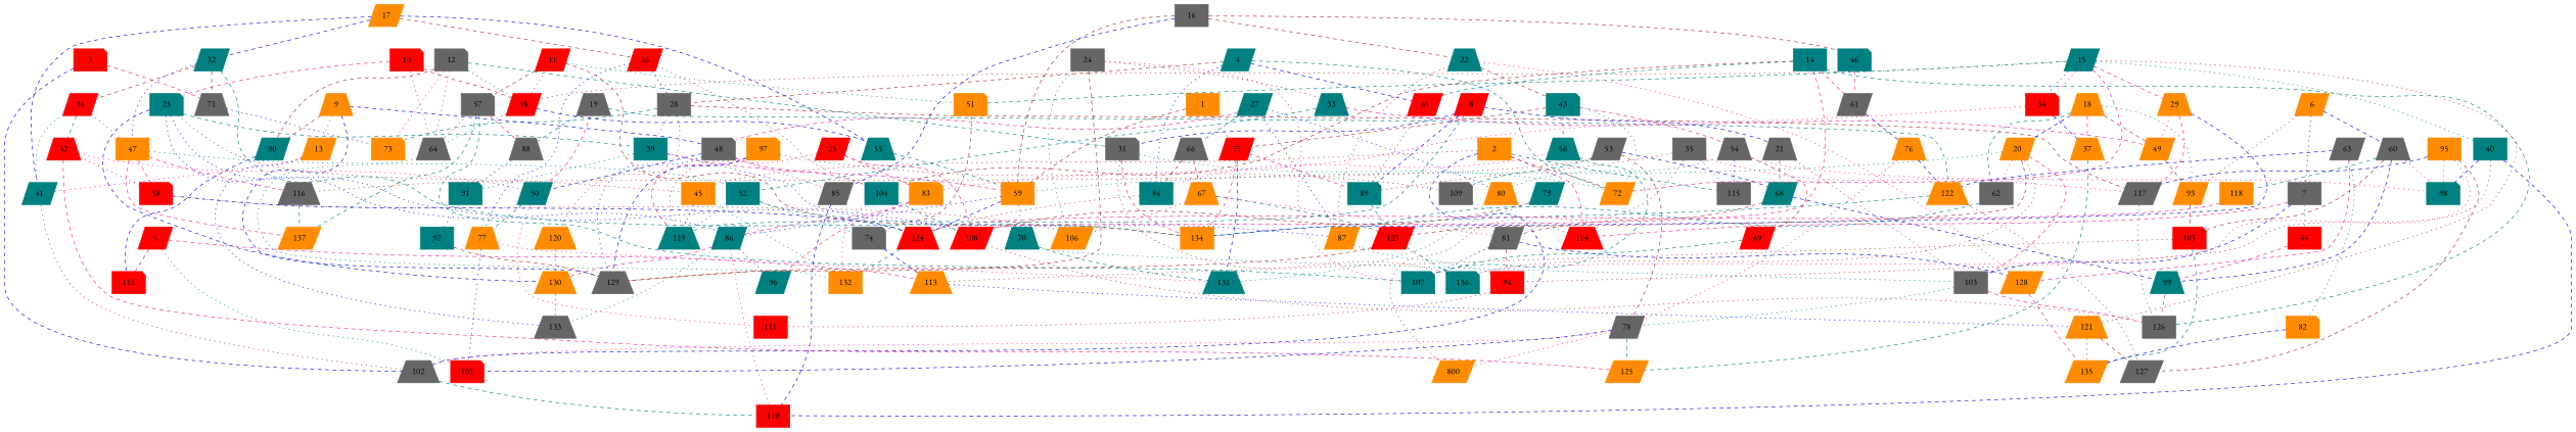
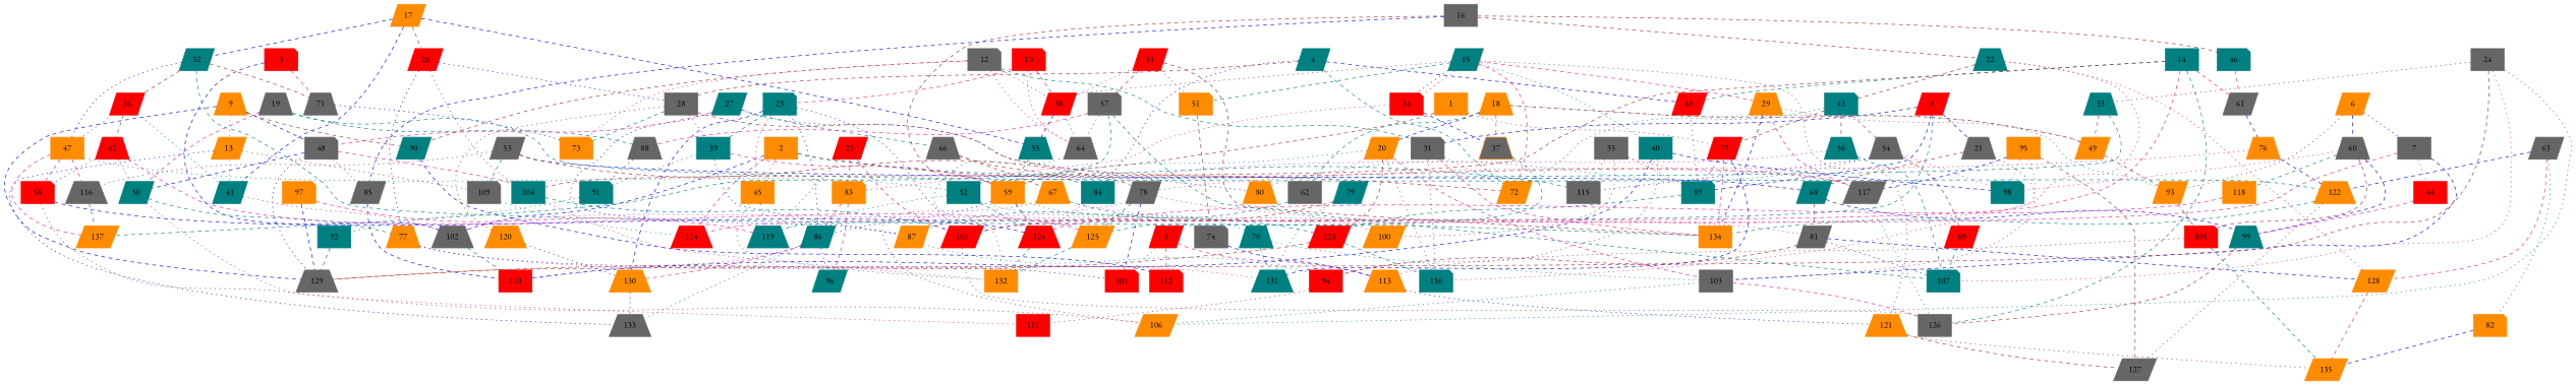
  graph {
    fontname="EB Garamond"
    node [color=darkorange fontname="EB Garamond" shape=parallelogram style=filled]
    edge [color=brown fontname="EB Garamond" style=dashed]
    1 [shape=box]
    59 [shape=box]
    75 [color=red]
    86 [color=teal]
    124 [color=red shape=trapezium]
    70 [color=teal shape=trapezium]
    89 [color=teal shape=note]
    134 [shape=box]
    131 [color=teal shape=trapezium]
    2 [shape=box]
    45 [shape=box]
    72
    102 [color=gray40 shape=trapezium]
    114 [color=red shape=trapezium]
    115 [color=gray40 shape=box]
    19 [color=gray40 shape=trapezium]
    50 [color=teal]
    88 [color=gray40 shape=trapezium]
    122 [shape=trapezium]
    119 [color=teal shape=trapezium]
    132 [shape=box]
    110 [color=red shape=box]
    3 [color=red shape=note]
    71 [color=gray40 shape=trapezium]
    73 [shape=note]
    4 [color=teal]
    28 [color=gray40 shape=box]
    65 [color=red]
    84 [color=teal shape=box]
    39 [color=teal shape=box]
    117 [color=gray40]
    120 [shape=trapezium]
    5 [color=red]
    101 [color=red shape=note]
    112 [color=red shape=note]
    113 [shape=trapezium]
    121 [shape=trapezium]
    7 [color=gray40 shape=box]
    6
    60 [color=gray40 shape=trapezium]
    93
    44 [color=red shape=box]
    103 [color=gray40 shape=box]
    98 [color=teal shape=note]
    99 [color=teal shape=trapezium]
    105 [color=red shape=note]
    118 [shape=box]
    126 [color=gray40 shape=box]
    106
    8 [color=red]
    21 [color=gray40 shape=trapezium]
    31 [color=gray40 shape=note]
    68 [color=teal]
    136 [color=teal shape=note]
    123 [color=red]
    9 [shape=trapezium]
    13
    48 [color=gray40 shape=note]
    90 [color=teal]
    129 [color=gray40 shape=trapezium]
    41 [color=teal]
    109 [color=gray40 shape=note]
    133 [color=gray40 shape=trapezium]
    104 [color=teal shape=box]
    85 [color=gray40]
    10 [color=red shape=note]
    23 [color=teal shape=note]
    38 [color=red]
    64 [color=gray40 shape=trapezium]
    108 [color=red]
    130 [shape=trapezium]
    55 [color=teal shape=trapezium]
    11 [color=red]
    51 [shape=note]
    57 [color=gray40 shape=note]
    74 [color=gray40 shape=note]
    107 [color=teal shape=note]
    137
    12 [color=gray40 shape=note]
    14 [color=teal shape=box]
    61 [color=gray40]
    76 [shape=trapezium]
    15 [color=teal]
    29 [shape=trapezium]
    34 [color=red shape=note]
    40 [color=teal shape=box]
    49
-   37 [shape=trapezium]
+   37 [shape=trapezium fillcolor=gray40]
    83 [shape=note]
    94 [color=red shape=box]
    135
    127 [color=gray40]
    16 [color=gray40 shape=box]
    22 [color=teal shape=trapezium]
    46 [color=teal shape=note]
    43 [color=teal shape=note]
    87
    128
    17
    26 [color=red]
    32 [color=teal]
    77 [shape=trapezium]
    36 [color=red]
    47 [shape=box]
    18 [shape=trapezium]
    20
    62 [color=gray40 shape=box]
    125
    111 [color=red shape=box]
    91 [color=teal shape=note]
    81 [color=gray40]
    54 [color=gray40 shape=trapezium]
    56 [color=teal shape=trapezium]
    96 [color=teal]
    24 [color=gray40 shape=box]
    33 [color=teal shape=trapezium]
    52 [color=teal shape=box]
    25 [color=red]
    27 [color=teal]
    66 [color=gray40 shape=trapezium]
    80 [shape=trapezium]
    67 [shape=trapezium]
    42 [color=red shape=trapezium]
    58 [color=red shape=note]
    116 [color=gray40 shape=trapezium]
    35 [color=gray40 shape=box]
-   100 [label=800]
+   100
    92 [color=teal shape=box]
    69 [color=red]
    53 [color=gray40]
    78 [color=gray40]
    63 [color=gray40]
    82 [shape=note]
    79 [color=teal]
    95 [shape=box]
    97 [shape=note]
    1 -- 59
    1 -- 75 [style=dotted]
    59 -- 86 [color=blue style=dotted]
    59 -- 124 [color=blue]
    59 -- 70 [color=teal style=dotted]
    75 -- 89 [color=deeppink]
    75 -- 134 [color=deeppink]
    75 -- 131 [color=blue]
    86 -- 110 [color=deeppink style=dotted]
    86 -- 133 [color=teal style=dotted]
    86 -- 130 [color=deeppink]
    86 -- 96 [color=blue style=dotted]
    124 -- 132 [color=teal]
    70 -- 131 [color=teal]
    70 -- 103 [color=teal style=dotted]
    89 -- 123 [color=teal]
    2 -- 45 [style=dotted]
    2 -- 72
    2 -- 102 [color=blue]
    2 -- 114 [color=deeppink]
    2 -- 115 [color=teal]
    45 -- 119 [color=blue style=dotted]
    45 -- 132 [color=teal style=dotted]
    102 -- 110 [color=teal]
    19 -- 50 [color=deeppink]
    19 -- 88 [color=teal]
    19 -- 122 [color=teal]
    50 -- 77 [color=teal]
    50 -- 111 [color=deeppink style=dotted]
    88 -- 91 [color=blue style=dotted]
    122 -- 134 [color=teal]
    122 -- 127 [style=dotted]
    3 -- 102 [color=blue]
    3 -- 71 [color=deeppink]
    71 -- 73 [color=blue style=dotted]
    4 -- 72 [color=teal]
    4 -- 28
    4 -- 65 [color=blue]
    4 -- 84 [color=blue style=dotted]
    28 -- 73 [color=teal]
    28 -- 39 [color=deeppink style=dotted]
    28 -- 117
    28 -- 120 [style=dotted]
    65 -- 89 [style=dotted]
    84 -- 124 [style=dotted]
    39 -- 59 [color=deeppink]
    39 -- 87 [color=blue style=dotted]
    39 -- 91 [color=teal style=dotted]
    117 -- 126 [color=teal style=dotted]
    120 -- 130 [color=blue style=dotted]
    5 -- 101 [color=teal style=dotted]
    5 -- 112
    5 -- 113 [color=deeppink]
    113 -- 121 [color=blue style=dotted]
    121 -- 135 [style=dotted]
    121 -- 127
    7 -- 114 [color=deeppink]
    7 -- 44 [color=teal style=dotted]
    7 -- 103 [color=blue]
    6 -- 7 [color=blue style=dotted]
    6 -- 60 [color=blue]
    6 -- 93 [style=dotted]
    60 -- 98 [color=deeppink style=dotted]
    60 -- 99 [color=blue]
    60 -- 105
    60 -- 118 [color=teal]
    93 -- 105
    44 -- 99 [color=deeppink]
    103 -- 126 [color=deeppink]
-   103 -- 78 [color=teal style=dotted]
+   103 -- 106 [color=teal style=dotted]
    99 -- 126
    105 -- 113 [style=dotted]
    105 -- 135 [color=teal]
    118 -- 124 [color=deeppink]
    8 -- 89 [color=blue]
    8 -- 119 [color=teal]
    8 -- 21 [color=blue]
    8 -- 31 [color=blue]
    21 -- 103 [style=dotted]
    21 -- 68
    31 -- 134 [color=deeppink]
    31 -- 72 [color=teal style=dotted]
    31 -- 136 [style=dotted]
    68 -- 99 [color=blue]
    68 -- 81
    123 -- 136 [color=teal]
    123 -- 129
    9 -- 13 [color=deeppink style=dotted]
    9 -- 48 [color=blue]
    9 -- 90
    9 -- 129 [color=blue]
    13 -- 41 [color=deeppink style=dotted]
-   97 -- 109 [style=dotted]
+   13 -- 109 [style=dotted]
    13 -- 133 [color=blue style=dotted]
    48 -- 50 [color=blue]
    48 -- 129 [color=blue style=dotted]
    48 -- 104 [color=deeppink]
    48 -- 85 [color=deeppink style=dotted]
    90 -- 112 [color=blue]
    41 -- 102 [style=dotted]
    109 -- 114 [color=teal style=dotted]
    104 -- 132 [color=deeppink style=dotted]
    104 -- 108 [color=teal]
    85 -- 110 [color=blue]
    10 -- 23 [color=deeppink]
    10 -- 38
    10 -- 64 [style=dotted]
    23 -- 86 [color=blue style=dotted]
    23 -- 45 [style=dotted]
    23 -- 39 [color=teal]
    23 -- 108 [color=blue style=dotted]
    23 -- 130 [color=blue]
    38 -- 64 [color=teal style=dotted]
    38 -- 55 [color=blue]
    64 -- 132 [color=teal style=dotted]
    108 -- 126 [style=dotted]
    130 -- 133 [color=blue style=dotted]
    55 -- 59 [color=teal]
    11 -- 134
    11 -- 38 [color=deeppink style=dotted]
    11 -- 51 [color=teal style=dotted]
    11 -- 57
    51 -- 74
    57 -- 88 [color=deeppink]
    57 -- 64 [style=dotted]
    57 -- 107 [color=teal]
    57 -- 137 [color=teal]
    74 -- 113 [color=blue]
    12 -- 73 [color=deeppink style=dotted]
    12 -- 31 [color=teal]
    12 -- 90
    12 -- 38 [color=teal style=dotted]
    12 -- 64 [color=deeppink style=dotted]
    14 -- 65 [color=teal]
    14 -- 126 [color=teal]
    14 -- 104
    14 -- 108 [color=deeppink]
    14 -- 61 [color=deeppink]
    61 -- 76 [color=blue]
    76 -- 122 [color=blue]
    76 -- 78 [color=deeppink style=dotted]
    15 -- 72 [color=deeppink]
    15 -- 121 [style=dotted]
    15 -- 38 [style=dotted]
    15 -- 51 [color=teal]
    15 -- 29 [color=deeppink]
    15 -- 34 [color=blue style=dotted]
    15 -- 34 [color=deeppink style=dotted]
    15 -- 40 [color=teal style=dotted]
    29 -- 134 [color=blue]
    29 -- 117 [color=deeppink]
    29 -- 49 [color=deeppink style=dotted]
    34 -- 37 [color=blue]
    34 -- 83 [color=deeppink style=dotted]
    40 -- 110 [color=blue]
    40 -- 98 [color=blue]
    40 -- 94 [style=dotted]
    49 -- 93
    37 -- 125 [color=teal]
    83 -- 86 [color=deeppink]
    83 -- 96 [color=deeppink]
    94 -- 111 [style=dotted]
    16 -- 59
    16 -- 85 [color=blue]
    16 -- 22
    16 -- 46
    22 -- 43
    22 -- 87 [style=dotted]
    22 -- 128 [color=deeppink style=dotted]
    46 -- 61 [color=deeppink]
    43 -- 75
    43 -- 72 [color=teal style=dotted]
    43 -- 54 [color=deeppink]
    43 -- 56
    87 -- 94 [color=teal style=dotted]
    128 -- 135 [color=deeppink]
    17 -- 41 [color=blue]
    17 -- 55 [color=blue]
    17 -- 26
    17 -- 32 [color=blue]
    26 -- 28 [color=blue style=dotted]
    26 -- 104 [style=dotted]
    26 -- 77 [color=blue style=dotted]
    32 -- 134 [color=teal]
    32 -- 71
    32 -- 36
    32 -- 47 [color=blue style=dotted]
    77 -- 131 [color=deeppink style=dotted]
    77 -- 101 [color=blue style=dotted]
    36 -- 41 [color=teal style=dotted]
    36 -- 47 [style=dotted]
    36 -- 42 [color=teal]
    47 -- 137 [color=deeppink]
    47 -- 52 [color=teal style=dotted]
    47 -- 58 [color=deeppink]
    47 -- 116 [color=deeppink]
    18 -- 93 [color=teal style=dotted]
    18 -- 49
    18 -- 37 [color=deeppink]
    18 -- 20 [color=blue]
    18 -- 62 [color=teal]
    20 -- 59 [color=teal style=dotted]
    20 -- 103 [color=deeppink]
    20 -- 136 [style=dotted]
    20 -- 123
    20 -- 62 [color=deeppink style=dotted]
    62 -- 87 [color=teal]
+   125 -- 132 [color=teal]
    91 -- 92 [color=teal style=dotted]
    81 -- 107 [color=blue style=dotted]
    81 -- 94
    81 -- 128 [color=blue]
    54 -- 115 [color=blue style=dotted]
    54 -- 98 [color=deeppink style=dotted]
    54 -- 80 [color=teal style=dotted]
    54 -- 69
    56 -- 84 [color=deeppink style=dotted]
    56 -- 107 [color=teal]
    24 -- 106 [color=teal style=dotted]
    24 -- 129
    24 -- 107 [color=deeppink style=dotted]
    24 -- 33 [style=dotted]
    33 -- 49 [color=deeppink]
    33 -- 52 [color=teal]
    52 -- 124 [color=teal]
    52 -- 119 [color=teal style=dotted]
    52 -- 74 [color=teal style=dotted]
    25 -- 119 [style=dotted]
    25 -- 108 [color=deeppink]
    25 -- 83 [color=deeppink]
    27 -- 48 [color=deeppink]
    27 -- 87 [color=blue style=dotted]
    27 -- 66 [color=teal]
    27 -- 80 [color=blue style=dotted]
    66 -- 84
    66 -- 67
    67 -- 106 [style=dotted]
    67 -- 123 [color=teal]
    67 -- 81 [color=deeppink style=dotted]
    42 -- 50 [color=deeppink style=dotted]
    42 -- 125 [color=deeppink]
    42 -- 58 [style=dotted]
    58 -- 124 [color=blue]
    58 -- 106 [style=dotted]
    116 -- 137 [color=teal]
    35 -- 89 [style=dotted]
    35 -- 115 [color=teal style=dotted]
    35 -- 117 [color=deeppink style=dotted]
    35 -- 100 [style=dotted]
    92 -- 129
    69 -- 107 [color=teal]
    53 -- 68 [color=blue]
    53 -- 109 [color=teal]
    53 -- 116 [style=dotted]
    53 -- 78
    78 -- 102 [color=deeppink style=dotted]
    78 -- 101 [color=blue]
    78 -- 125 [color=teal]
    78 -- 100 [color=deeppink style=dotted]
    63 -- 122 [color=blue]
    63 -- 128 [color=deeppink]
    63 -- 82 [color=teal style=dotted]
    82 -- 135 [color=blue]
    79 -- 131 [color=teal style=dotted]
    79 -- 108
    95 -- 117 [color=blue]
    95 -- 98 [color=teal style=dotted]
    95 -- 136 [color=deeppink style=dotted]
    95 -- 127
    97 -- 119 [color=deeppink]
    97 -- 129 [color=blue]
  }
